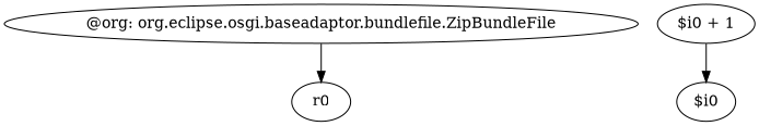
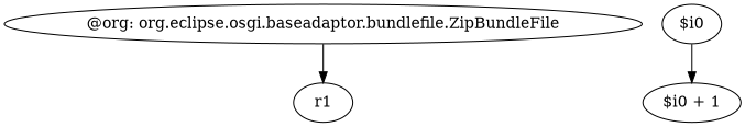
  digraph {
    n1 [label="@org: org.eclipse.osgi.baseadaptor.bundlefile.ZipBundleFile"]
-   n2 [label=r0]
+   n2 [label=r1]
    n3 [label="$i0 + 1"]
    n4 [label="$i0"]
    n1 -> n2
-   n3 -> n4
+   n4 -> n3
  }
